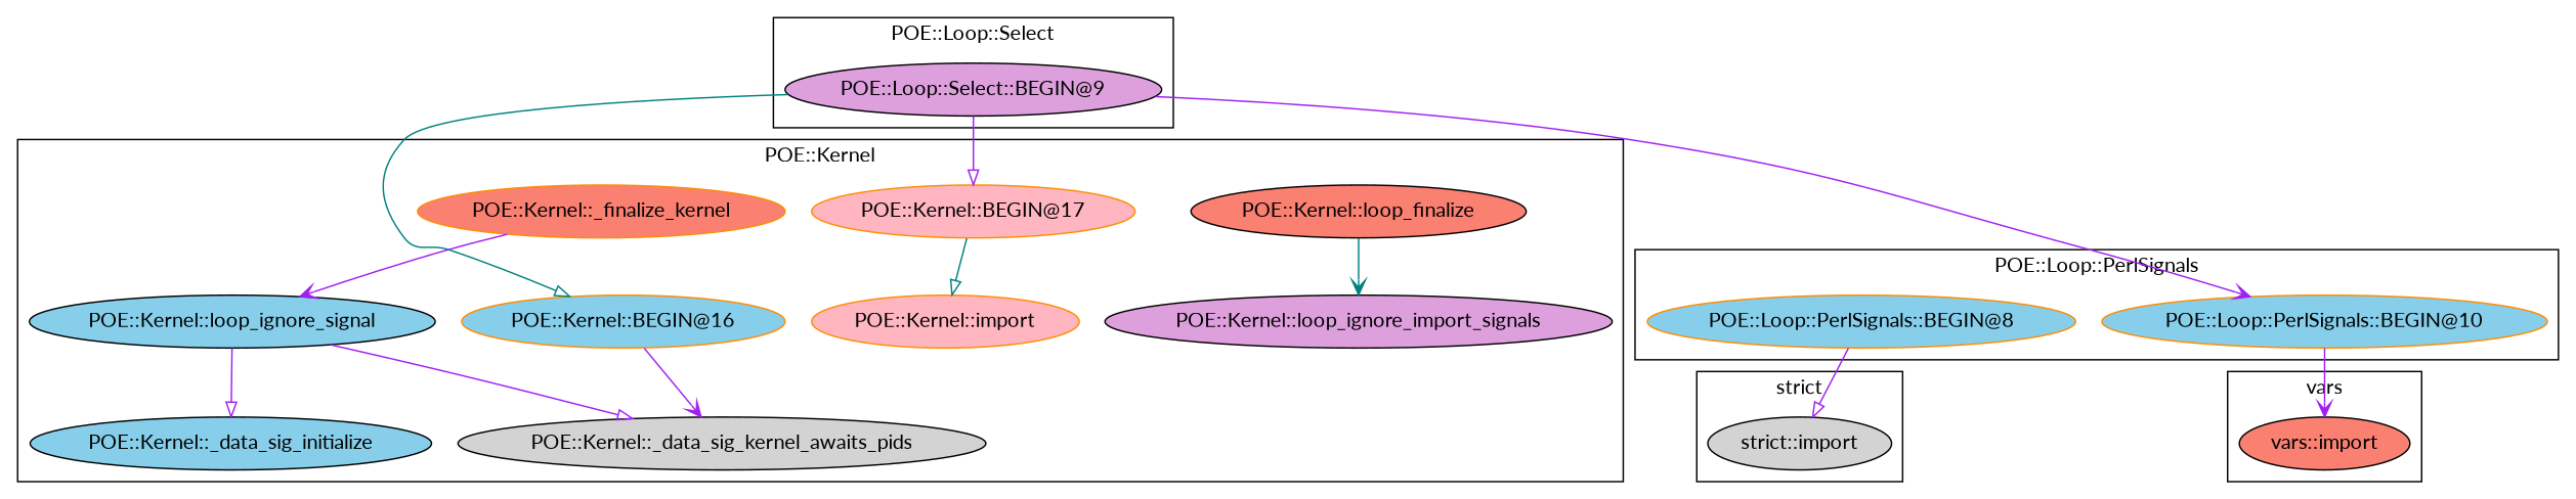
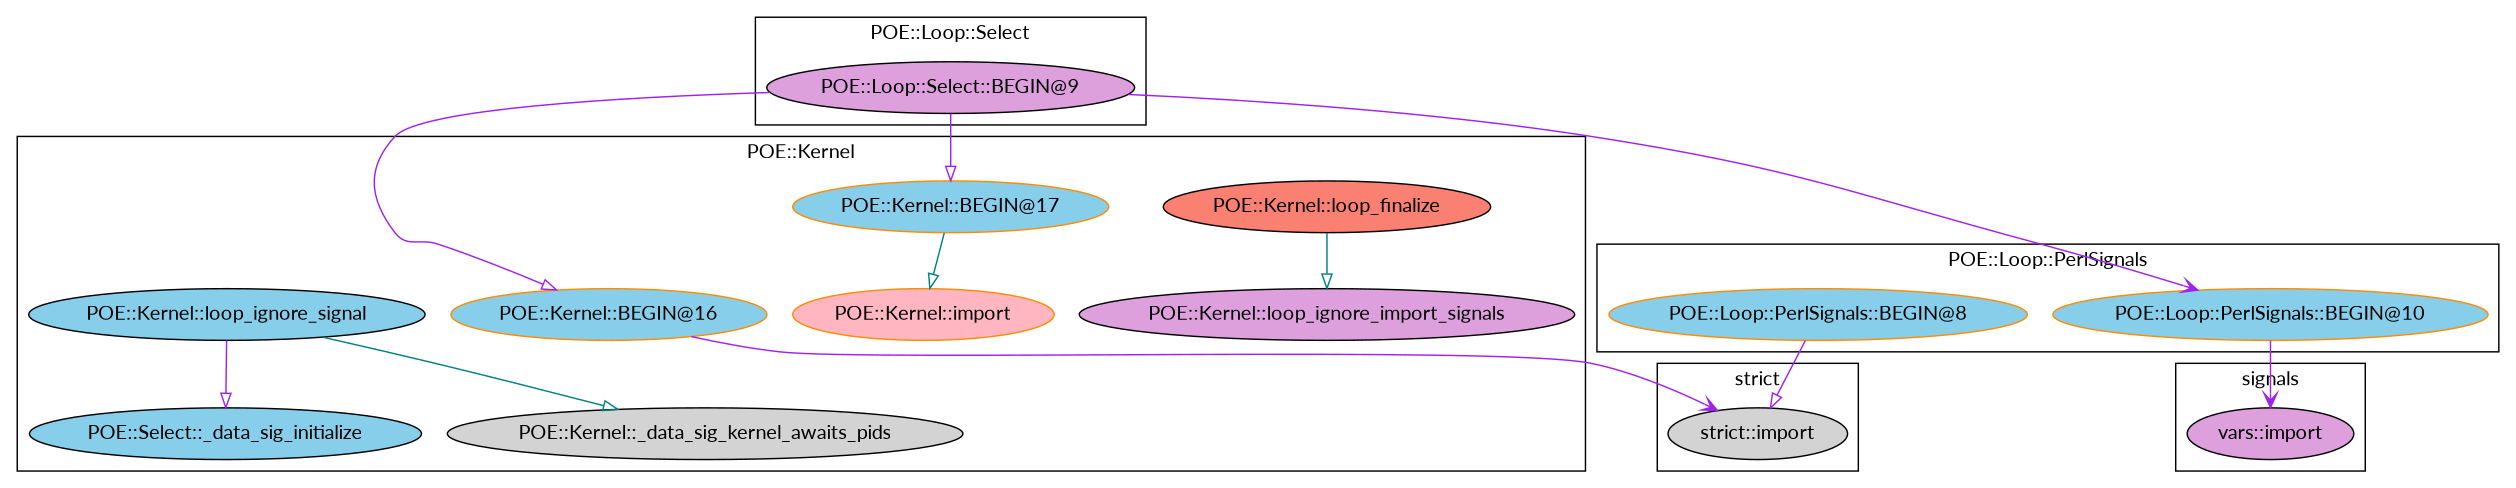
  digraph {
    fontname=Lato
    node [color=black fillcolor=skyblue fontname=Lato style=filled]
    edge [arrowhead=onormal color=purple fontname=Lato]
    "POE::Kernel::import" [color=darkorange fillcolor=lightpink]
    "POE::Kernel::BEGIN@16" [color=darkorange]
-   "POE::Kernel::_finalize_kernel" [color=darkorange fillcolor=salmon]
    "POE::Kernel::loop_finalize" [fillcolor=salmon]
-   "POE::Kernel::_data_sig_initialize"
+   "POE::Kernel::_data_sig_initialize" [label="POE::Select::_data_sig_initialize"]
    "POE::Kernel::_data_sig_kernel_awaits_pids" [fillcolor=lightgrey]
    n7 [fillcolor=plum label="POE::Kernel::loop_ignore_import_signals"]
    "POE::Kernel::loop_ignore_signal"
-   "POE::Kernel::BEGIN@17" [color=darkorange fillcolor=lightpink]
+   "POE::Kernel::BEGIN@17" [color=darkorange]
    "strict::import" [fillcolor=lightgrey]
-   "vars::import" [fillcolor=salmon]
+   "vars::import" [fillcolor=plum]
    "POE::Loop::PerlSignals::BEGIN@10" [color=darkorange]
    "POE::Loop::PerlSignals::BEGIN@8" [color=darkorange]
    "POE::Loop::Select::BEGIN@9" [fillcolor=plum]
    subgraph cluster_1 {
      label="POE::Kernel"
      "POE::Kernel::import"
      "POE::Kernel::BEGIN@16"
-     "POE::Kernel::_finalize_kernel"
      "POE::Kernel::loop_finalize"
      "POE::Kernel::_data_sig_initialize"
      "POE::Kernel::_data_sig_kernel_awaits_pids"
      n7
      "POE::Kernel::loop_ignore_signal"
      "POE::Kernel::BEGIN@17"
    }
    subgraph cluster_2 {
      label="strict"
      "strict::import"
    }
    subgraph cluster_3 {
-     label=vars
+     label=signals
      "vars::import"
    }
    subgraph cluster_4 {
      label="POE::Loop::PerlSignals"
      "POE::Loop::PerlSignals::BEGIN@10"
      "POE::Loop::PerlSignals::BEGIN@8"
    }
    subgraph cluster_5 {
      label="POE::Loop::Select"
      "POE::Loop::Select::BEGIN@9"
    }
-   "POE::Kernel::BEGIN@16" -> "POE::Kernel::_data_sig_kernel_awaits_pids" [arrowhead=vee]
-   "POE::Kernel::_finalize_kernel" -> "POE::Kernel::loop_ignore_signal" [arrowhead=vee]
-   "POE::Kernel::loop_finalize" -> n7 [arrowhead=vee color=teal]
+   "POE::Kernel::BEGIN@16" -> "strict::import" [arrowhead=vee]
+   "POE::Kernel::loop_finalize" -> n7 [color=teal]
    "POE::Kernel::loop_ignore_signal" -> "POE::Kernel::_data_sig_initialize"
-   "POE::Kernel::loop_ignore_signal" -> "POE::Kernel::_data_sig_kernel_awaits_pids"
+   "POE::Kernel::loop_ignore_signal" -> "POE::Kernel::_data_sig_kernel_awaits_pids" [color=teal]
    "POE::Kernel::BEGIN@17" -> "POE::Kernel::import" [color=teal]
    "POE::Loop::PerlSignals::BEGIN@10" -> "vars::import" [arrowhead=vee]
    "POE::Loop::PerlSignals::BEGIN@8" -> "strict::import"
-   "POE::Loop::Select::BEGIN@9" -> "POE::Kernel::BEGIN@16" [color=teal]
+   "POE::Loop::Select::BEGIN@9" -> "POE::Kernel::BEGIN@16"
    "POE::Loop::Select::BEGIN@9" -> "POE::Kernel::BEGIN@17"
    "POE::Loop::Select::BEGIN@9" -> "POE::Loop::PerlSignals::BEGIN@10" [arrowhead=vee]
  }
